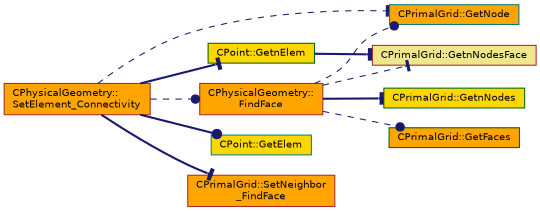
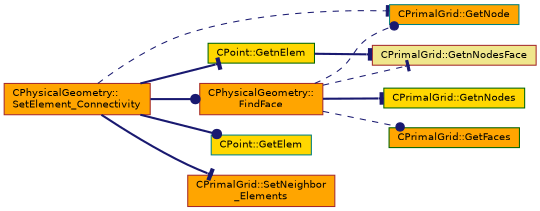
  digraph {
    rankdir=LR
    node [color=brown fillcolor=orange fontname=Helvetica fontsize=10 shape=record style=filled]
    edge [arrowhead=tee color=midnightblue fontname=Helvetica fontsize=10 labelfontname=Helvetica labelfontsize=10 style=bold]
    n1 [fontcolor=black height=0.2 label="CPhysicalGeometry::\lSetElement_Connectivity" width=0.4]
    n2 [color=teal height=0.2 label="CPrimalGrid::GetNode" width=0.4]
    n3 [color=darkgreen fillcolor=gold height=0.2 label="CPoint::GetnElem" width=0.4]
    n4 [color=teal fillcolor=gold height=0.2 label="CPoint::GetElem" width=0.4]
    n5 [height=0.2 label="CPhysicalGeometry::\lFindFace" width=0.4]
-   n6 [height=0.2 label="CPrimalGrid::SetNeighbor\l_FindFace" width=0.4]
+   n6 [height=0.2 label="CPrimalGrid::SetNeighbor\l_Elements" width=0.4]
    n7 [fillcolor=khaki height=0.2 label="CPrimalGrid::GetnNodesFace" width=0.4]
    n8 [color=darkgreen fillcolor=gold height=0.2 label="CPrimalGrid::GetnNodes" width=0.4]
    n9 [color=darkgreen height=0.2 label="CPrimalGrid::GetFaces" width=0.4]
    n1 -> n2 [style=dashed]
    n1 -> n3
    n1 -> n4 [arrowhead=dot]
-   n1 -> n5 [arrowhead=dot style=dashed]
+   n1 -> n5 [arrowhead=dot]
    n1 -> n6
    n3 -> n7
    n5 -> n2 [arrowhead=dot style=dashed]
    n5 -> n7 [style=dashed]
    n5 -> n8
    n5 -> n9 [arrowhead=dot style=dashed]
  }
